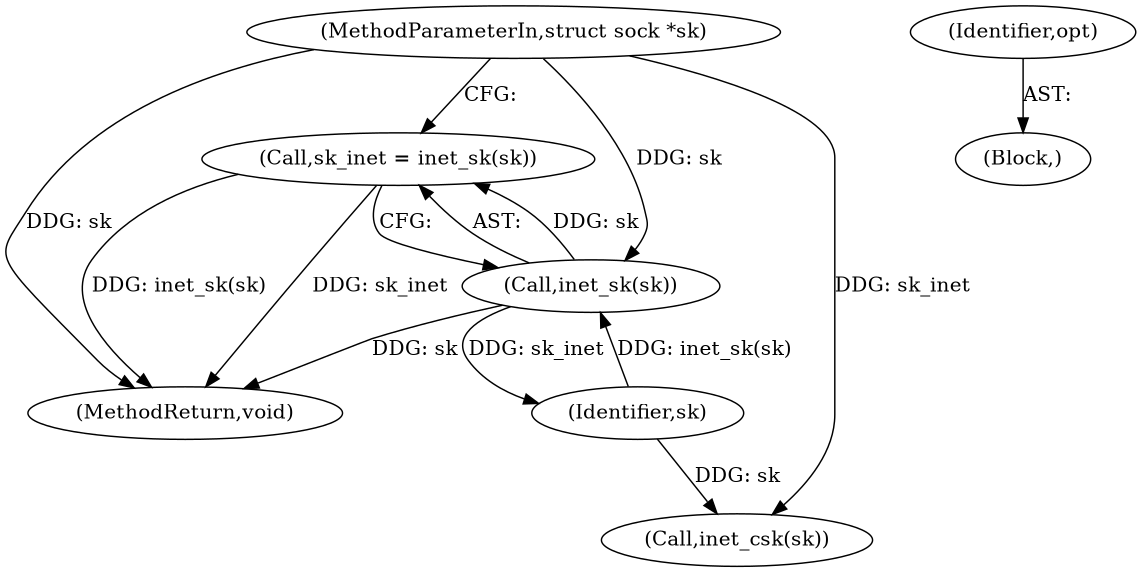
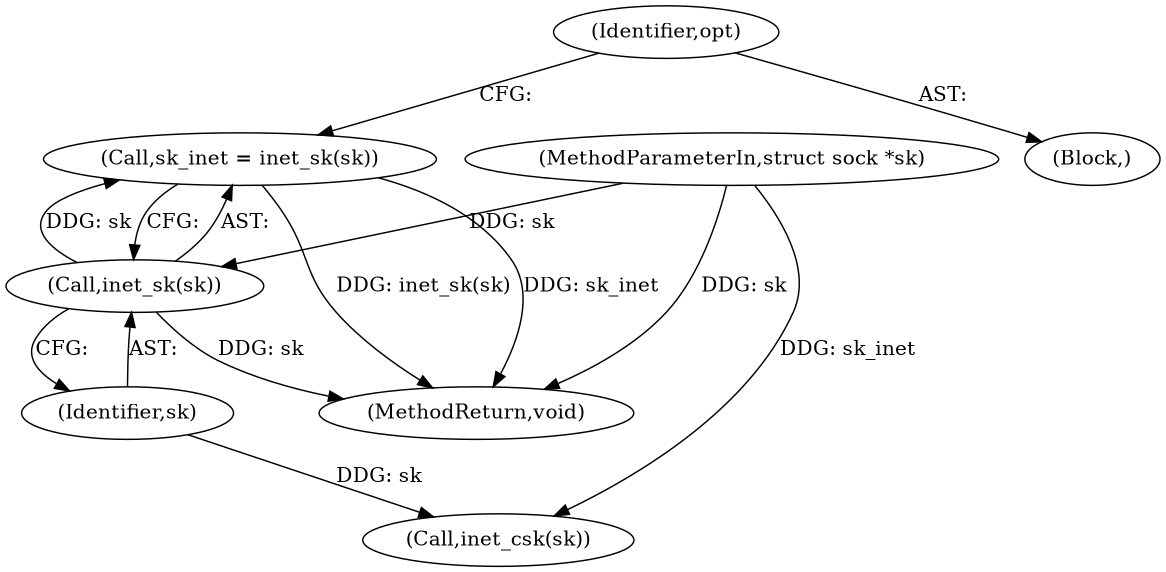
  digraph {
    n1 [label="(Call,sk_inet = inet_sk(sk))"]
    n2 [label="(Call,inet_sk(sk))"]
    n3 [label="(MethodReturn,void)"]
    n4 [label="(Identifier,sk)"]
    n5 [label="(Block,)"]
    n6 [label="(Call,inet_csk(sk))"]
    n7 [label="(MethodParameterIn,struct sock *sk)"]
    n8 [label="(Identifier,opt)"]
    n1 -> n2 [label="CFG: "]
    n1 -> n3 [label="DDG: inet_sk(sk)"]
    n1 -> n3 [label="DDG: sk_inet"]
    n2 -> n1 [label="AST: "]
    n2 -> n1 [label="DDG: sk"]
    n2 -> n3 [label="DDG: sk"]
-   n2 -> n4 [label="DDG: sk_inet"]
-   n4 -> n2 [label="DDG: inet_sk(sk)"]
+   n2 -> n4 [label="CFG: "]
+   n4 -> n2 [label="AST: "]
    n4 -> n6 [label="DDG: sk"]
    n7 -> n2 [label="DDG: sk"]
    n7 -> n3 [label="DDG: sk"]
    n7 -> n6 [label="DDG: sk_inet"]
-   n7 -> n1 [label="CFG: "]
+   n8 -> n1 [label="CFG: "]
    n8 -> n5 [label="AST: "]
  }
